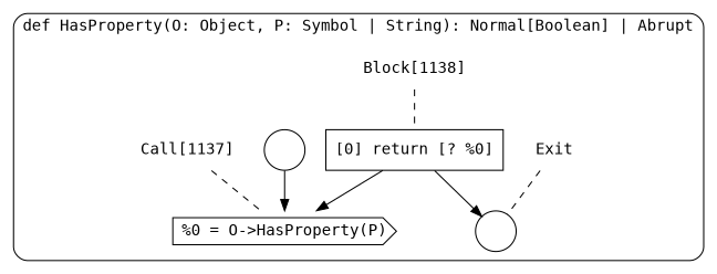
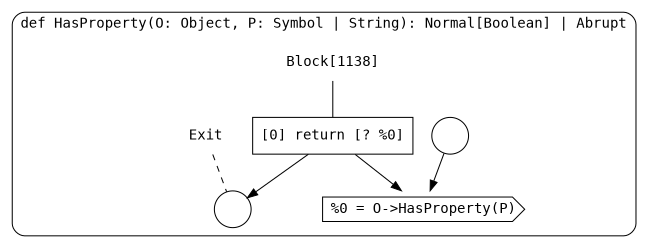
  digraph {
    fontname=Consolas
    node [color=black fillcolor=white fontname=Consolas shape=none style=filled]
    edge [color=black fontname=Consolas]
    n1 [label=" " shape=circle]
    n2 [label=<<font color="black">%0 = O-&gt;HasProperty(P)</font>> shape=cds]
    n3 [label=<<font color="black">[0] return [? %0]<BR ALIGN="LEFT"/></font>> shape=box]
    n4 [label=<<font color="black">Exit</font>> color="" fillcolor="" style=""]
    n5 [label=" " shape=circle]
-   n6 [label=<<font color="black">Call[1137]</font>> color="" fillcolor="" style=""]
    n7 [label=<<font color="black">Block[1138]</font>> color="" fillcolor="" style=""]
    subgraph cluster_1 {
      label="def HasProperty(O: Object, P: Symbol | String): Normal[Boolean] | Abrupt"
      style=rounded
      n1
      n2
      n3
      n4
      n5
-     n6
      n7
    }
    n1 -> n2
    n3 -> n2
    n3 -> n5
    n4 -> n5 [arrowhead=none style=dashed]
-   n6 -> n2 [arrowhead=none style=dashed]
-   n7 -> n3 [arrowhead=none style=dashed]
+   n7 -> n3 [arrowhead=none style=solid]
  }
